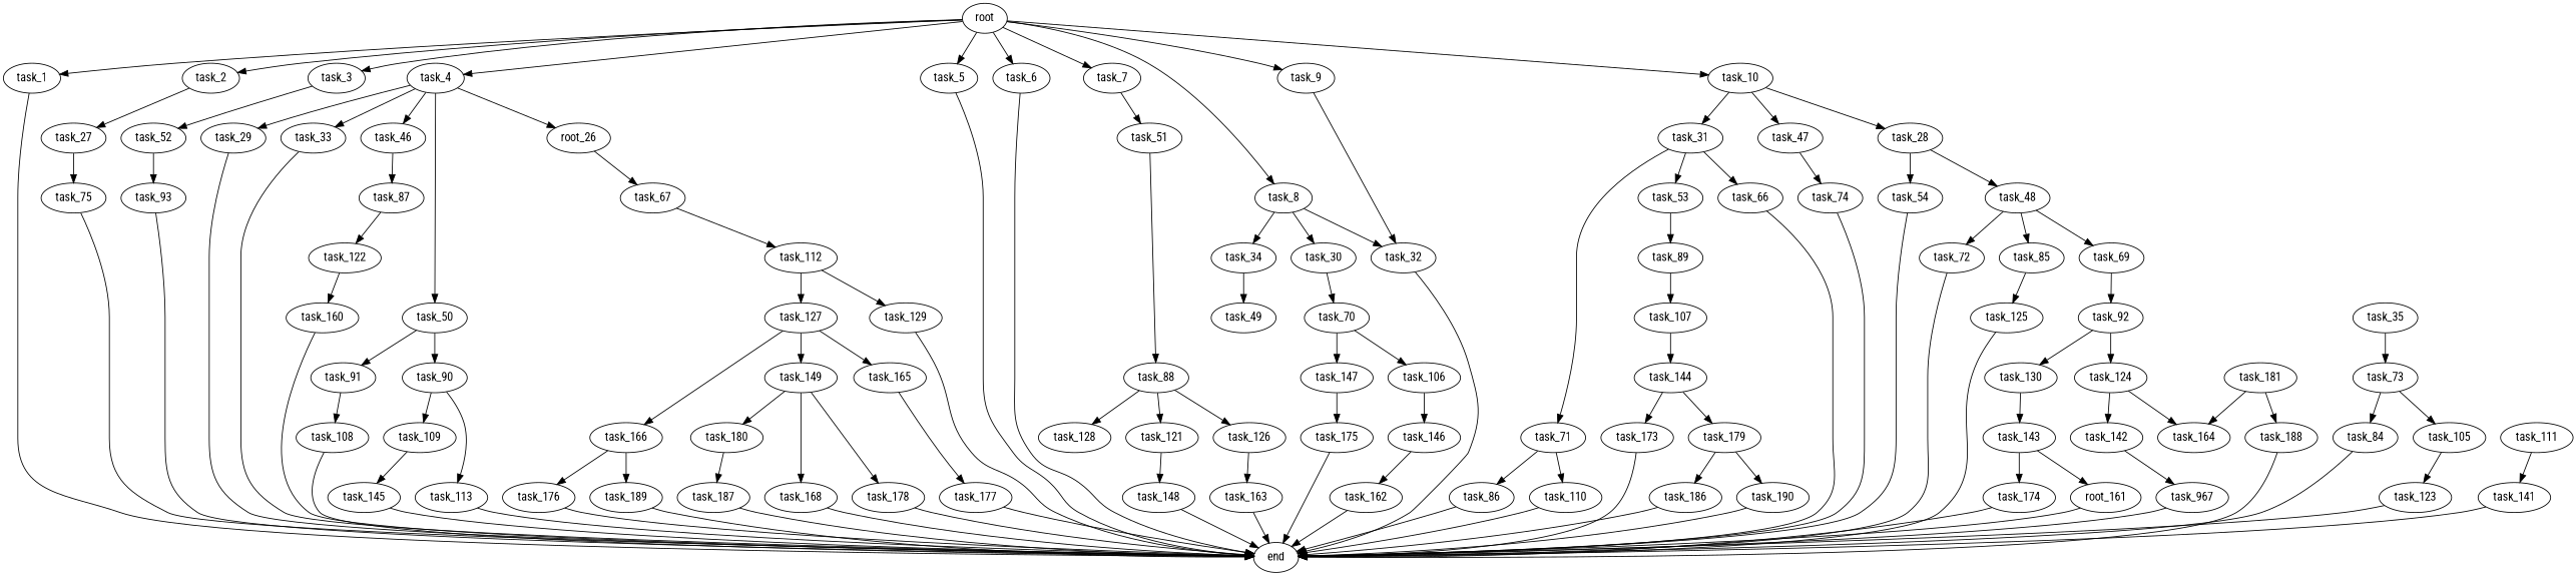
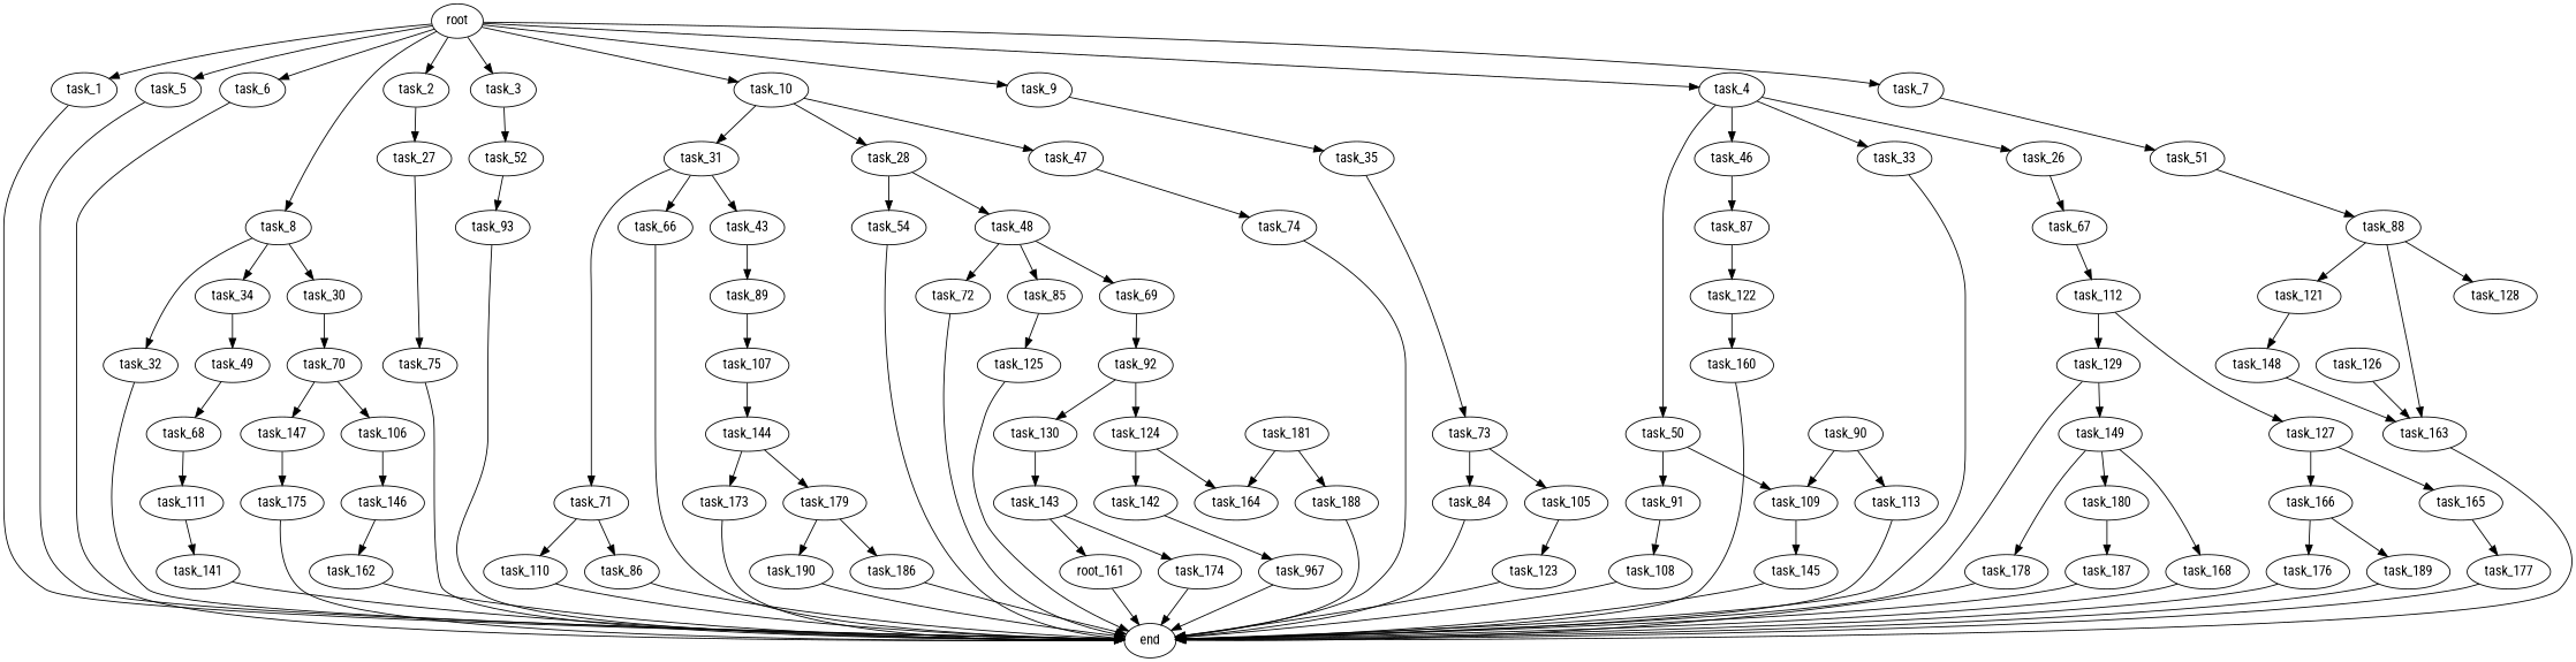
  digraph {
    fontname="Roboto Condensed"
    node [fontname="Roboto Condensed"]
    edge [fontname="Roboto Condensed"]
    root
    task_1
    task_2
    task_3
    task_4
    task_5
    task_6
    task_7
    task_8
    task_9
    task_10
    end
    task_27
    task_52
-   task_26 [label=root_26]
-   task_29
+   task_26
    task_33
    task_46
    task_50
    task_51
    task_30
    task_32
    task_34
    task_35
    task_28
    task_31
    task_47
    task_75
    task_93
    task_67
    task_87
    task_90
    task_91
    task_88
    task_70
    task_49
    task_73
    task_48
    task_54
-   task_53
+   task_53 [label=task_43]
    task_66
    task_71
    task_74
    task_112
    task_69
    task_72
    task_85
    task_106
    task_147
    task_89
    task_86
    task_110
+   task_68
    task_84
    task_105
    task_122
    task_92
    task_125
    task_111
    task_109
    task_113
    task_108
    task_121
    task_126
    task_128
    task_107
    task_127
    task_129
    task_141
    task_124
    task_130
    task_146
    task_123
    task_160
    task_148
    task_163
    task_144
    task_145
    task_142
    task_164
    task_143
    task_162
    task_173
    task_179
    task_149
    task_165
    task_166
    n88 [label=task_967]
    task_168
    task_178
    task_180
    task_177
    task_176
    task_189
    task_175
    n96 [label=root_161]
    task_174
    task_186
    task_190
    task_187
    task_181
    task_188
    root -> task_1
    root -> task_2
    root -> task_3
    root -> task_4
    root -> task_5
    root -> task_6
    root -> task_7
    root -> task_8
    root -> task_9
    root -> task_10
    task_1 -> end
    task_2 -> task_27
    task_3 -> task_52
    task_4 -> task_26
-   task_4 -> task_29
    task_4 -> task_33
    task_4 -> task_46
    task_4 -> task_50
    task_5 -> end
    task_6 -> end
    task_7 -> task_51
    task_8 -> task_30
    task_8 -> task_32
    task_8 -> task_34
-   task_9 -> task_32
+   task_9 -> task_35
    task_10 -> task_28
    task_10 -> task_31
    task_10 -> task_47
    task_27 -> task_75
    task_52 -> task_93
    task_26 -> task_67
-   task_29 -> end
    task_33 -> end
    task_46 -> task_87
-   task_50 -> task_90
+   task_50 -> task_109
    task_50 -> task_91
    task_51 -> task_88
    task_30 -> task_70
    task_32 -> end
    task_34 -> task_49
    task_35 -> task_73
    task_28 -> task_48
    task_28 -> task_54
    task_31 -> task_53
    task_31 -> task_66
    task_31 -> task_71
    task_47 -> task_74
    task_75 -> end
    task_93 -> end
    task_67 -> task_112
    task_87 -> task_122
    task_90 -> task_109
    task_90 -> task_113
    task_91 -> task_108
    task_88 -> task_121
-   task_88 -> task_126
+   task_88 -> task_163
    task_88 -> task_128
    task_70 -> task_106
    task_70 -> task_147
+   task_49 -> task_68
    task_73 -> task_84
    task_73 -> task_105
    task_48 -> task_69
    task_48 -> task_72
    task_48 -> task_85
    task_54 -> end
    task_53 -> task_89
    task_66 -> end
    task_71 -> task_86
    task_71 -> task_110
    task_74 -> end
    task_112 -> task_127
    task_112 -> task_129
    task_69 -> task_92
    task_72 -> end
    task_85 -> task_125
    task_106 -> task_146
    task_147 -> task_175
    task_89 -> task_107
    task_86 -> end
    task_110 -> end
+   task_68 -> task_111
    task_84 -> end
    task_105 -> task_123
    task_122 -> task_160
    task_92 -> task_124
    task_92 -> task_130
    task_125 -> end
    task_111 -> task_141
    task_109 -> task_145
    task_113 -> end
    task_108 -> end
    task_121 -> task_148
    task_126 -> task_163
    task_107 -> task_144
-   task_127 -> task_149
+   task_129 -> task_149
    task_127 -> task_165
    task_127 -> task_166
    task_129 -> end
    task_141 -> end
    task_124 -> task_142
    task_124 -> task_164
    task_130 -> task_143
    task_146 -> task_162
    task_123 -> end
    task_160 -> end
-   task_148 -> end
+   task_148 -> task_163
    task_163 -> end
    task_144 -> task_173
    task_144 -> task_179
    task_145 -> end
    task_142 -> n88
    task_143 -> n96
    task_143 -> task_174
    task_162 -> end
    task_173 -> end
    task_179 -> task_186
    task_179 -> task_190
    task_149 -> task_168
    task_149 -> task_178
    task_149 -> task_180
    task_165 -> task_177
    task_166 -> task_176
    task_166 -> task_189
    n88 -> end
    task_168 -> end
    task_178 -> end
    task_180 -> task_187
    task_177 -> end
    task_176 -> end
    task_189 -> end
    task_175 -> end
    n96 -> end
    task_174 -> end
    task_186 -> end
    task_190 -> end
    task_187 -> end
    task_181 -> task_164
    task_181 -> task_188
    task_188 -> end
  }
